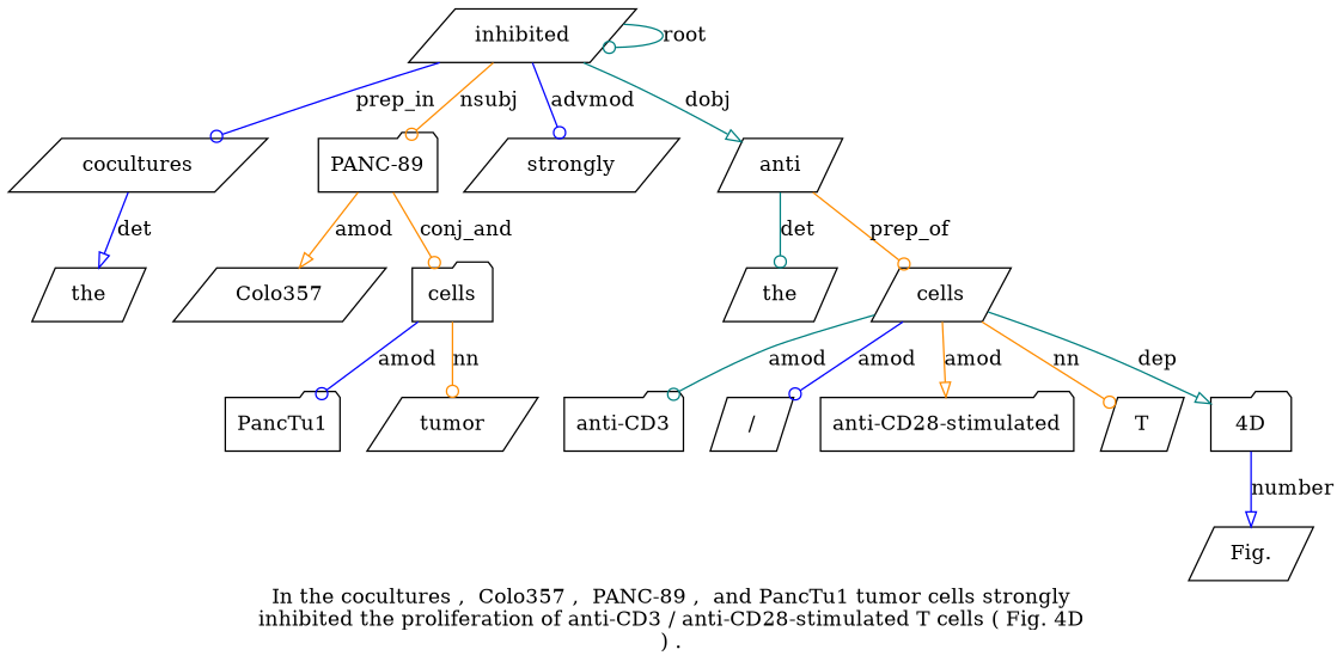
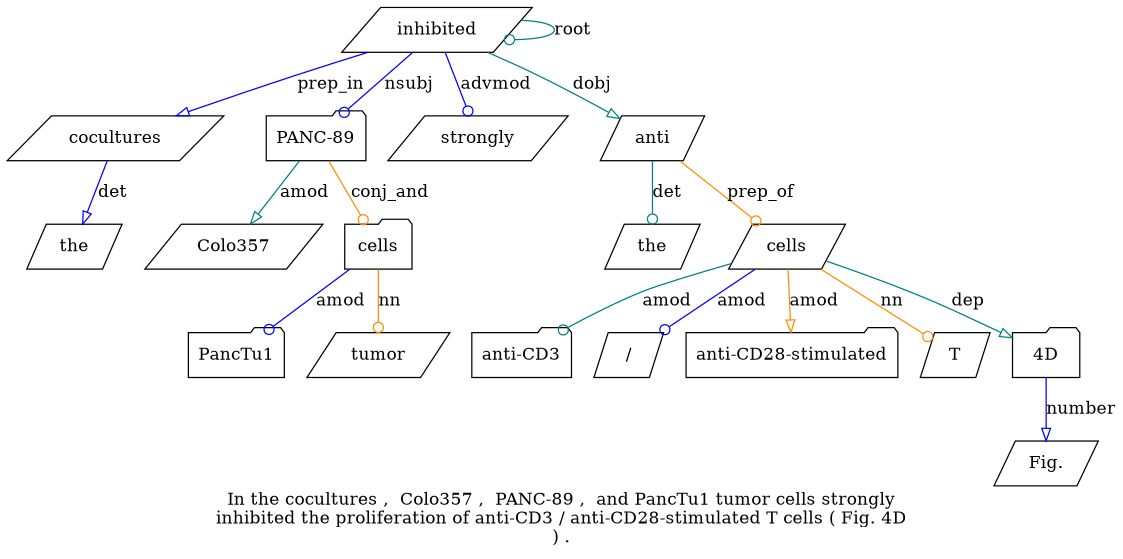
  digraph {
    label="In the cocultures ,  Colo357 ,  PANC-89 ,  and PancTu1 tumor cells strongly\ninhibited the proliferation of anti-CD3 / anti-CD28-stimulated T cells ( Fig. 4D\n) ."
    node [fillcolor=white shape=parallelogram style=filled]
    edge [arrowhead=odot color=blue]
    n1 [label=cocultures]
    n2 [label=the]
    n3 [label=inhibited]
    n4 [label="PANC-89" shape=folder]
    n5 [label=strongly]
    n6 [label=anti]
    n7 [label=Colo357]
    n8 [label=cells shape=folder]
    n9 [label=the]
    n10 [label=cells]
    n11 [label=PancTu1 shape=folder]
    n12 [label=tumor]
    n13 [label="anti-CD3" shape=folder]
    n14 [label="/"]
    n15 [label="anti-CD28-stimulated" shape=folder]
    n16 [label=T]
    n17 [label="4D" shape=folder]
    n18 [label="Fig."]
    n1 -> n2 [arrowhead=onormal label=det]
-   n3 -> n1 [label=prep_in]
+   n3 -> n1 [arrowhead=onormal label=prep_in]
    n3 -> n3 [color=teal label=root]
-   n3 -> n4 [color=darkorange label=nsubj]
+   n3 -> n4 [label=nsubj]
    n3 -> n5 [label=advmod]
    n3 -> n6 [arrowhead=onormal color=teal label=dobj]
-   n4 -> n7 [arrowhead=onormal color=darkorange label=amod]
+   n4 -> n7 [arrowhead=onormal color=teal label=amod]
    n4 -> n8 [color=darkorange label=conj_and]
    n6 -> n9 [color=teal label=det]
    n6 -> n10 [color=darkorange label=prep_of]
    n8 -> n11 [label=amod]
    n8 -> n12 [color=darkorange label=nn]
    n10 -> n13 [color=teal label=amod]
    n10 -> n14 [label=amod]
    n10 -> n15 [arrowhead=onormal color=darkorange label=amod]
    n10 -> n16 [color=darkorange label=nn]
    n10 -> n17 [arrowhead=onormal color=teal label=dep]
    n17 -> n18 [arrowhead=onormal label=number]
  }
